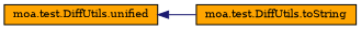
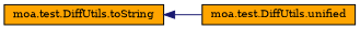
  digraph {
    rankdir=LR
    fontname="DejaVu Serif"
    node [color=black fillcolor=orange fontname="DejaVu Serif" fontsize=10 shape=record style=filled]
    n1 [fontcolor=black height=0.2 label="moa.test.DiffUtils.toString" width=0.4]
    n2 [height=0.2 label="moa.test.DiffUtils.unified" width=0.4]
-   n2 -> n1 [color=midnightblue dir=back fontname="DejaVu Serif" fontsize=10 labelfontname=Helvetica labelfontsize=10 style=solid]
+   n1 -> n2 [color=midnightblue dir=back fontname="DejaVu Serif" fontsize=10 labelfontname=Helvetica labelfontsize=10 style=solid]
  }
